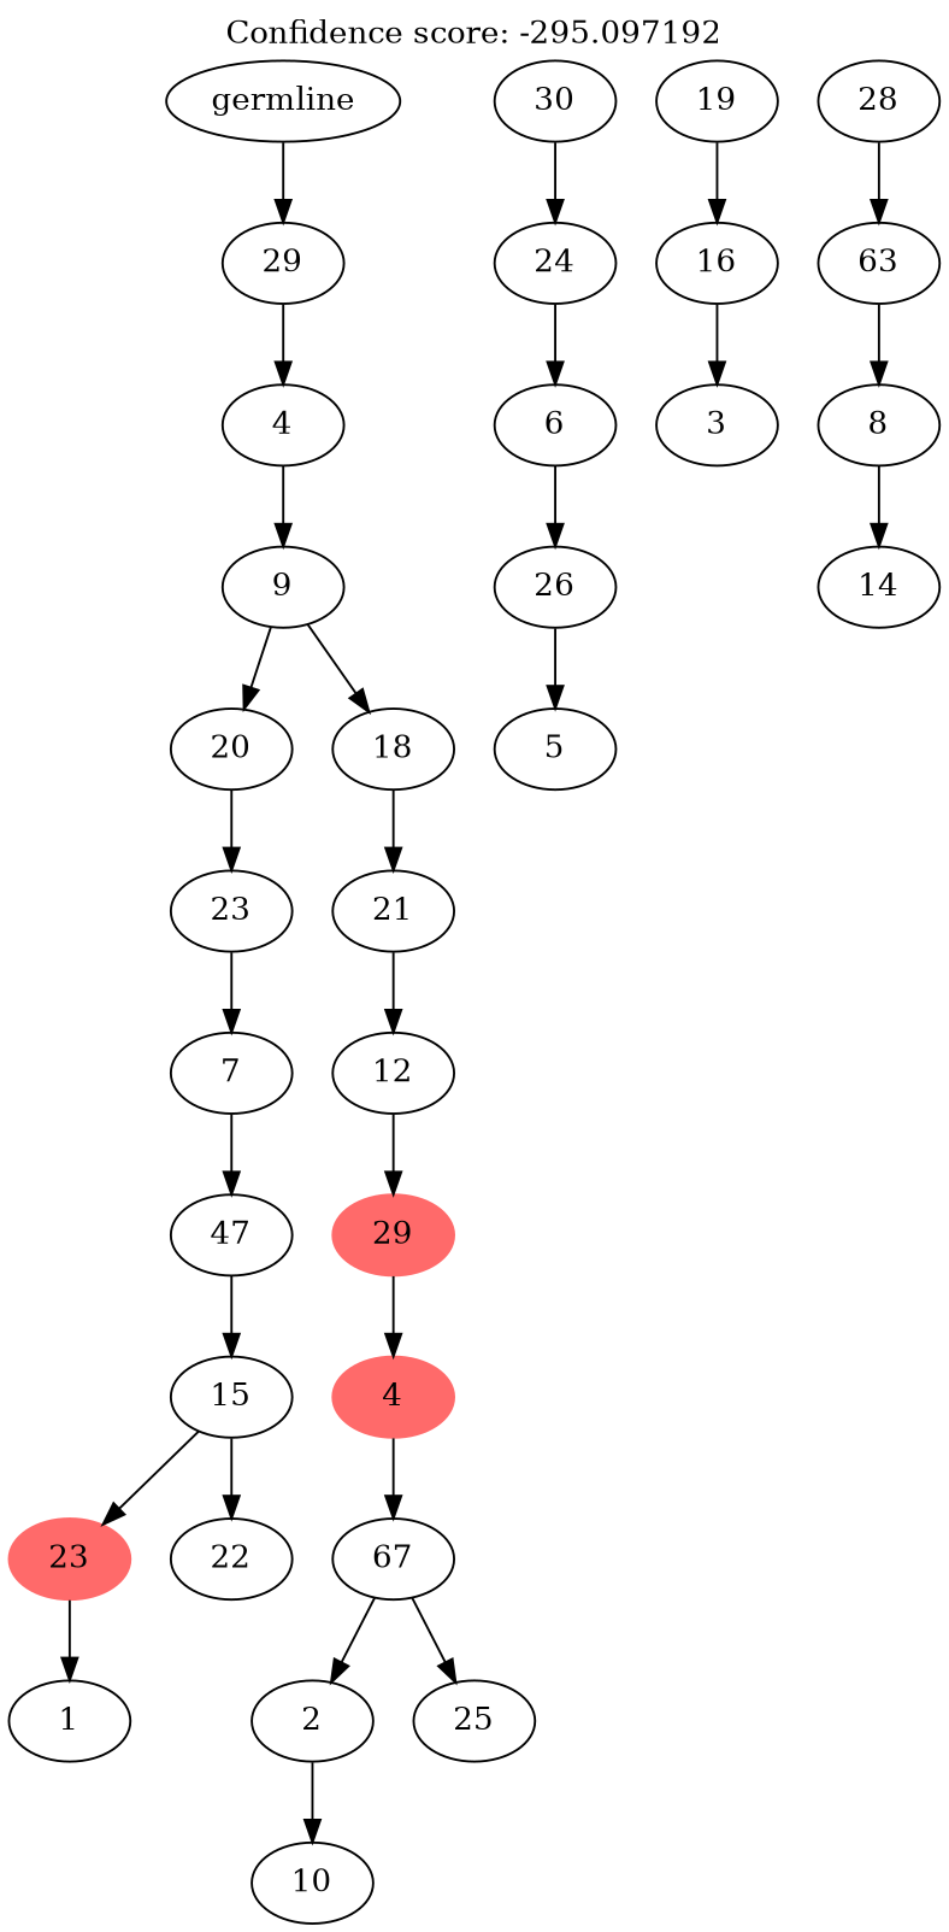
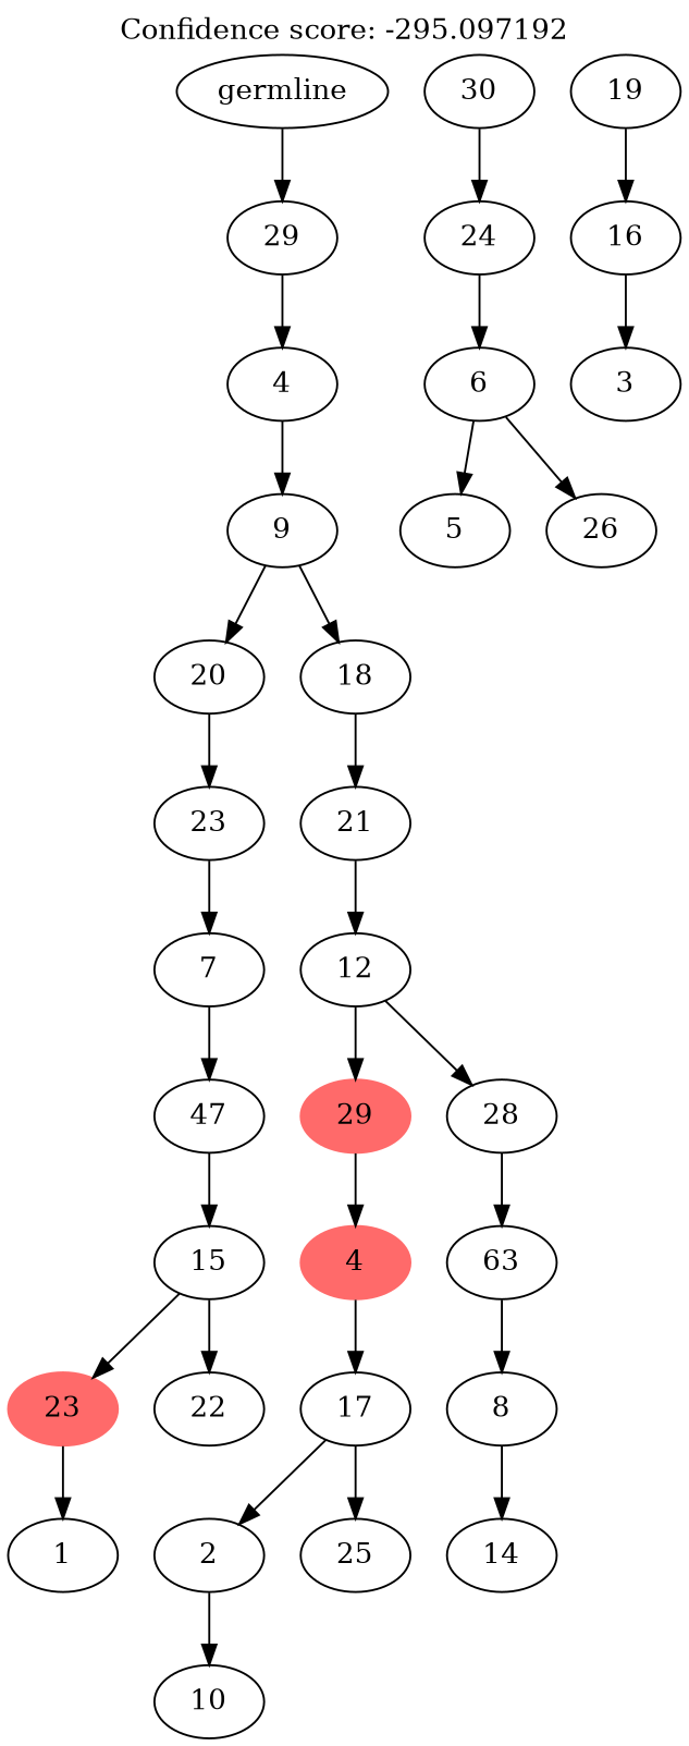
  digraph {
    label="Confidence score: -295.097192"
    labelloc=t
    n1 [color=indianred1 label=23 style=filled]
    n2 [label=1]
    n3 [label=15]
    n4 [label=22]
    n5 [label=47]
    n6 [label=7]
    n7 [label=23]
    n8 [label=20]
    n9 [label=5]
    n10 [label=26]
    n11 [label=6]
    n12 [label=24]
    n13 [label=30]
    n14 [label=10]
    n15 [label=2]
    n16 [label=25]
-   n17 [label=67]
+   n17 [label=17]
    n18 [color=indianred1 label=4 style=filled]
    n19 [color=indianred1 label=29 style=filled]
    n20 [label=16]
    n21 [label=3]
    n22 [label=19]
    n23 [label=14]
    n24 [label=8]
    n25 [label=63]
    n26 [label=28]
    n27 [label=12]
    n28 [label=21]
    n29 [label=18]
    n30 [label=9]
    n31 [label=4]
    n32 [label=29]
    n33 [label=germline]
    n1 -> n2
    n3 -> n1
    n3 -> n4
    n5 -> n3
    n6 -> n5
    n7 -> n6
    n8 -> n7
-   n10 -> n9
+   n11 -> n9
    n11 -> n10
    n12 -> n11
    n13 -> n12
    n15 -> n14
    n17 -> n15
    n17 -> n16
    n18 -> n17
    n19 -> n18
    n20 -> n21
    n22 -> n20
    n24 -> n23
    n25 -> n24
    n26 -> n25
    n27 -> n19
+   n27 -> n26
    n28 -> n27
    n29 -> n28
    n30 -> n8
    n30 -> n29
    n31 -> n30
    n32 -> n31
    n33 -> n32
  }
